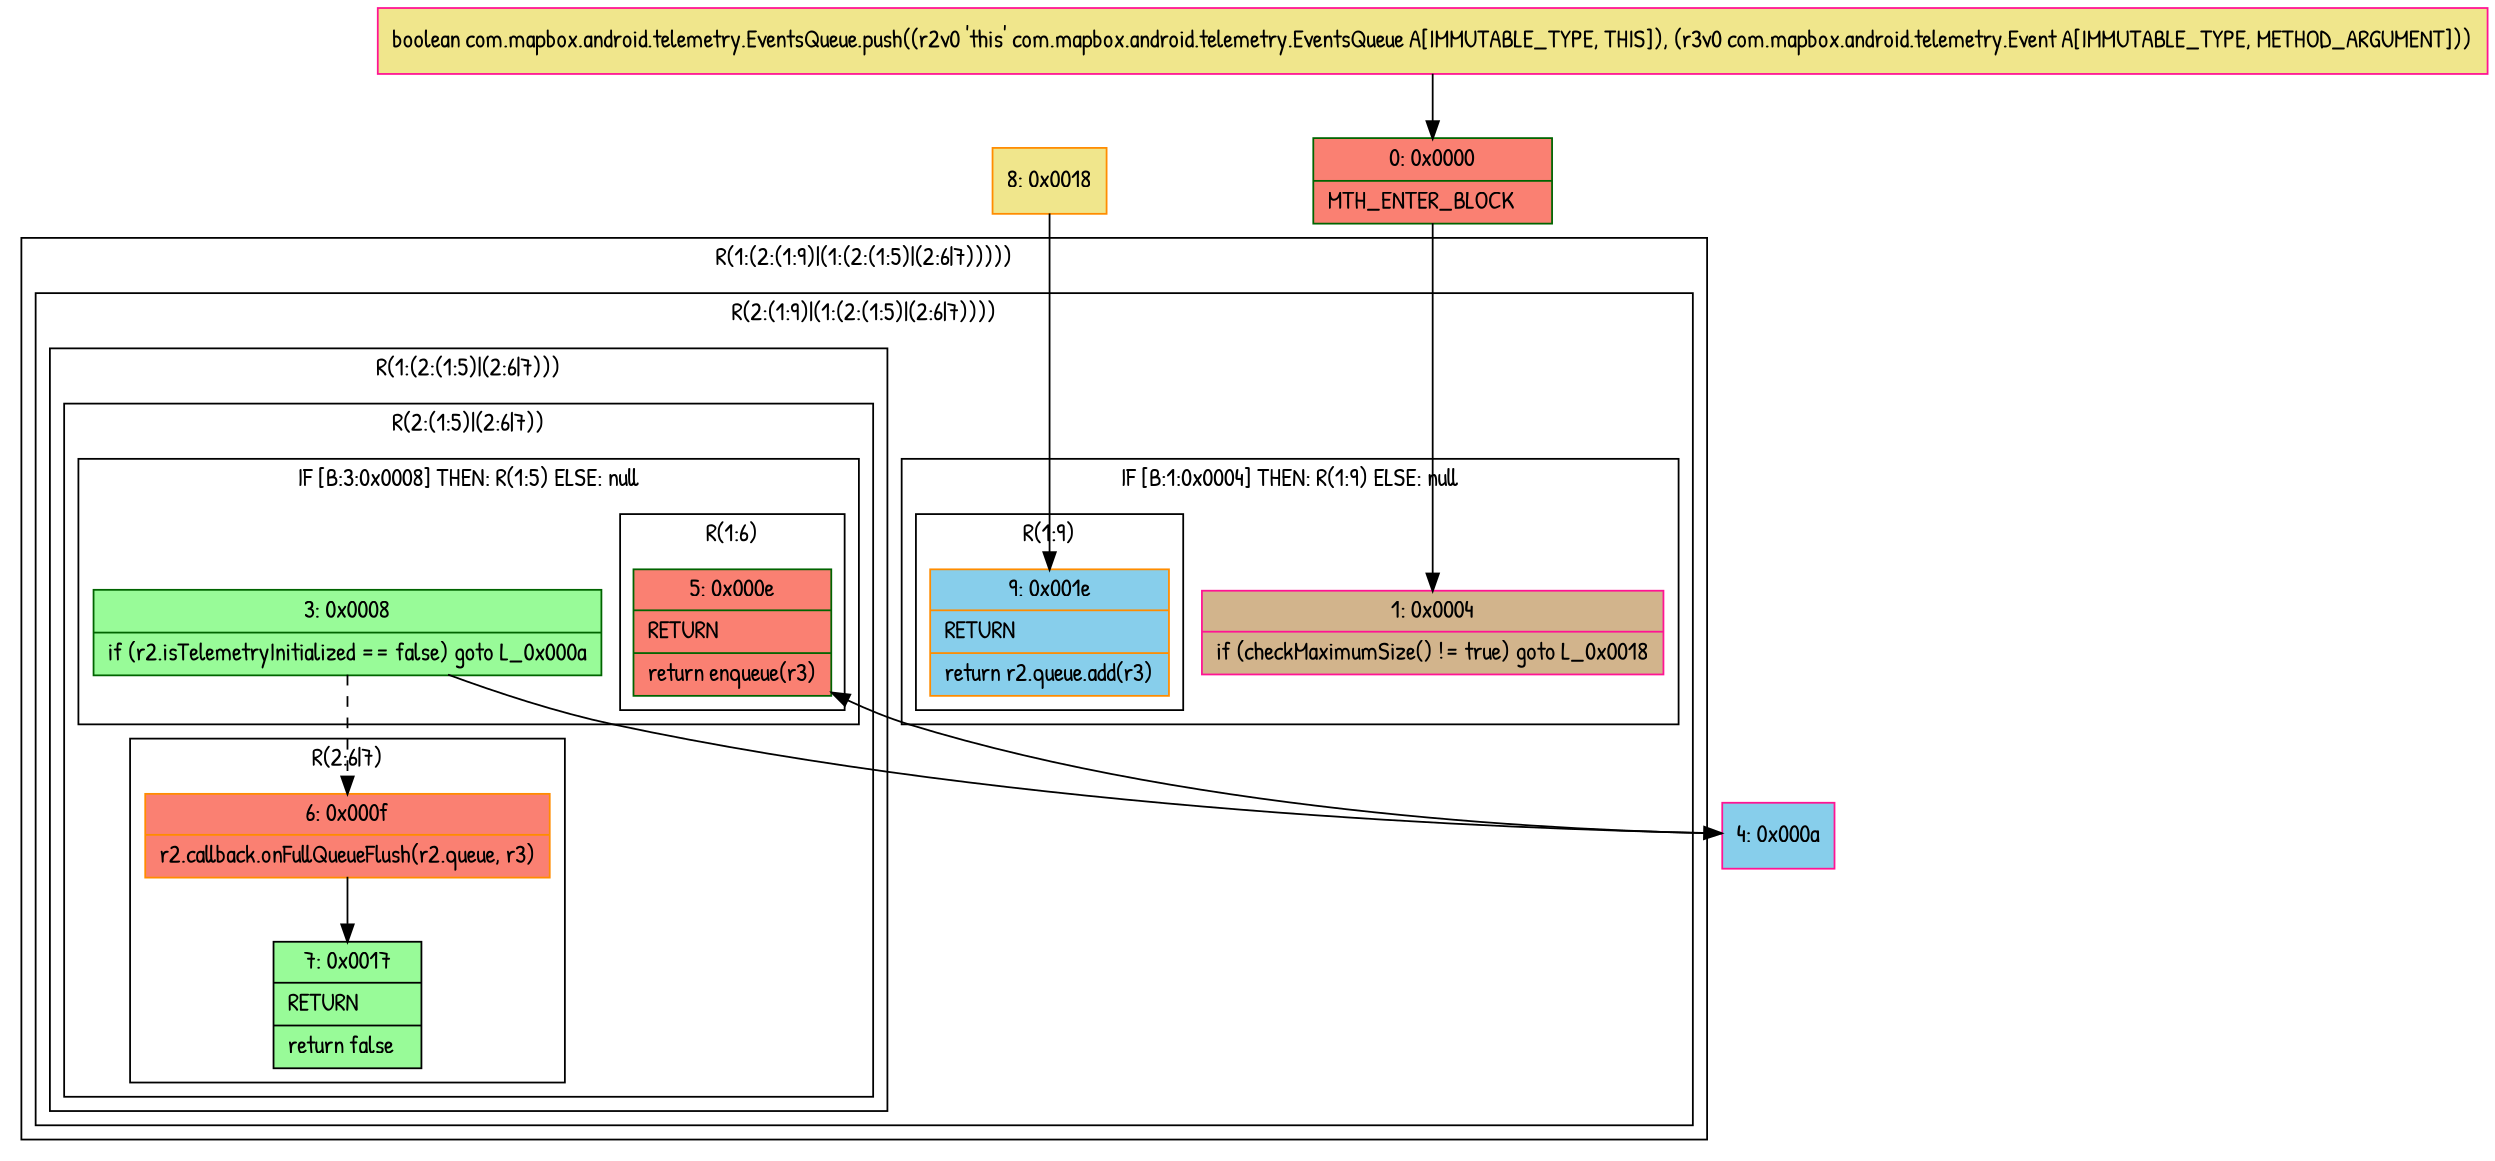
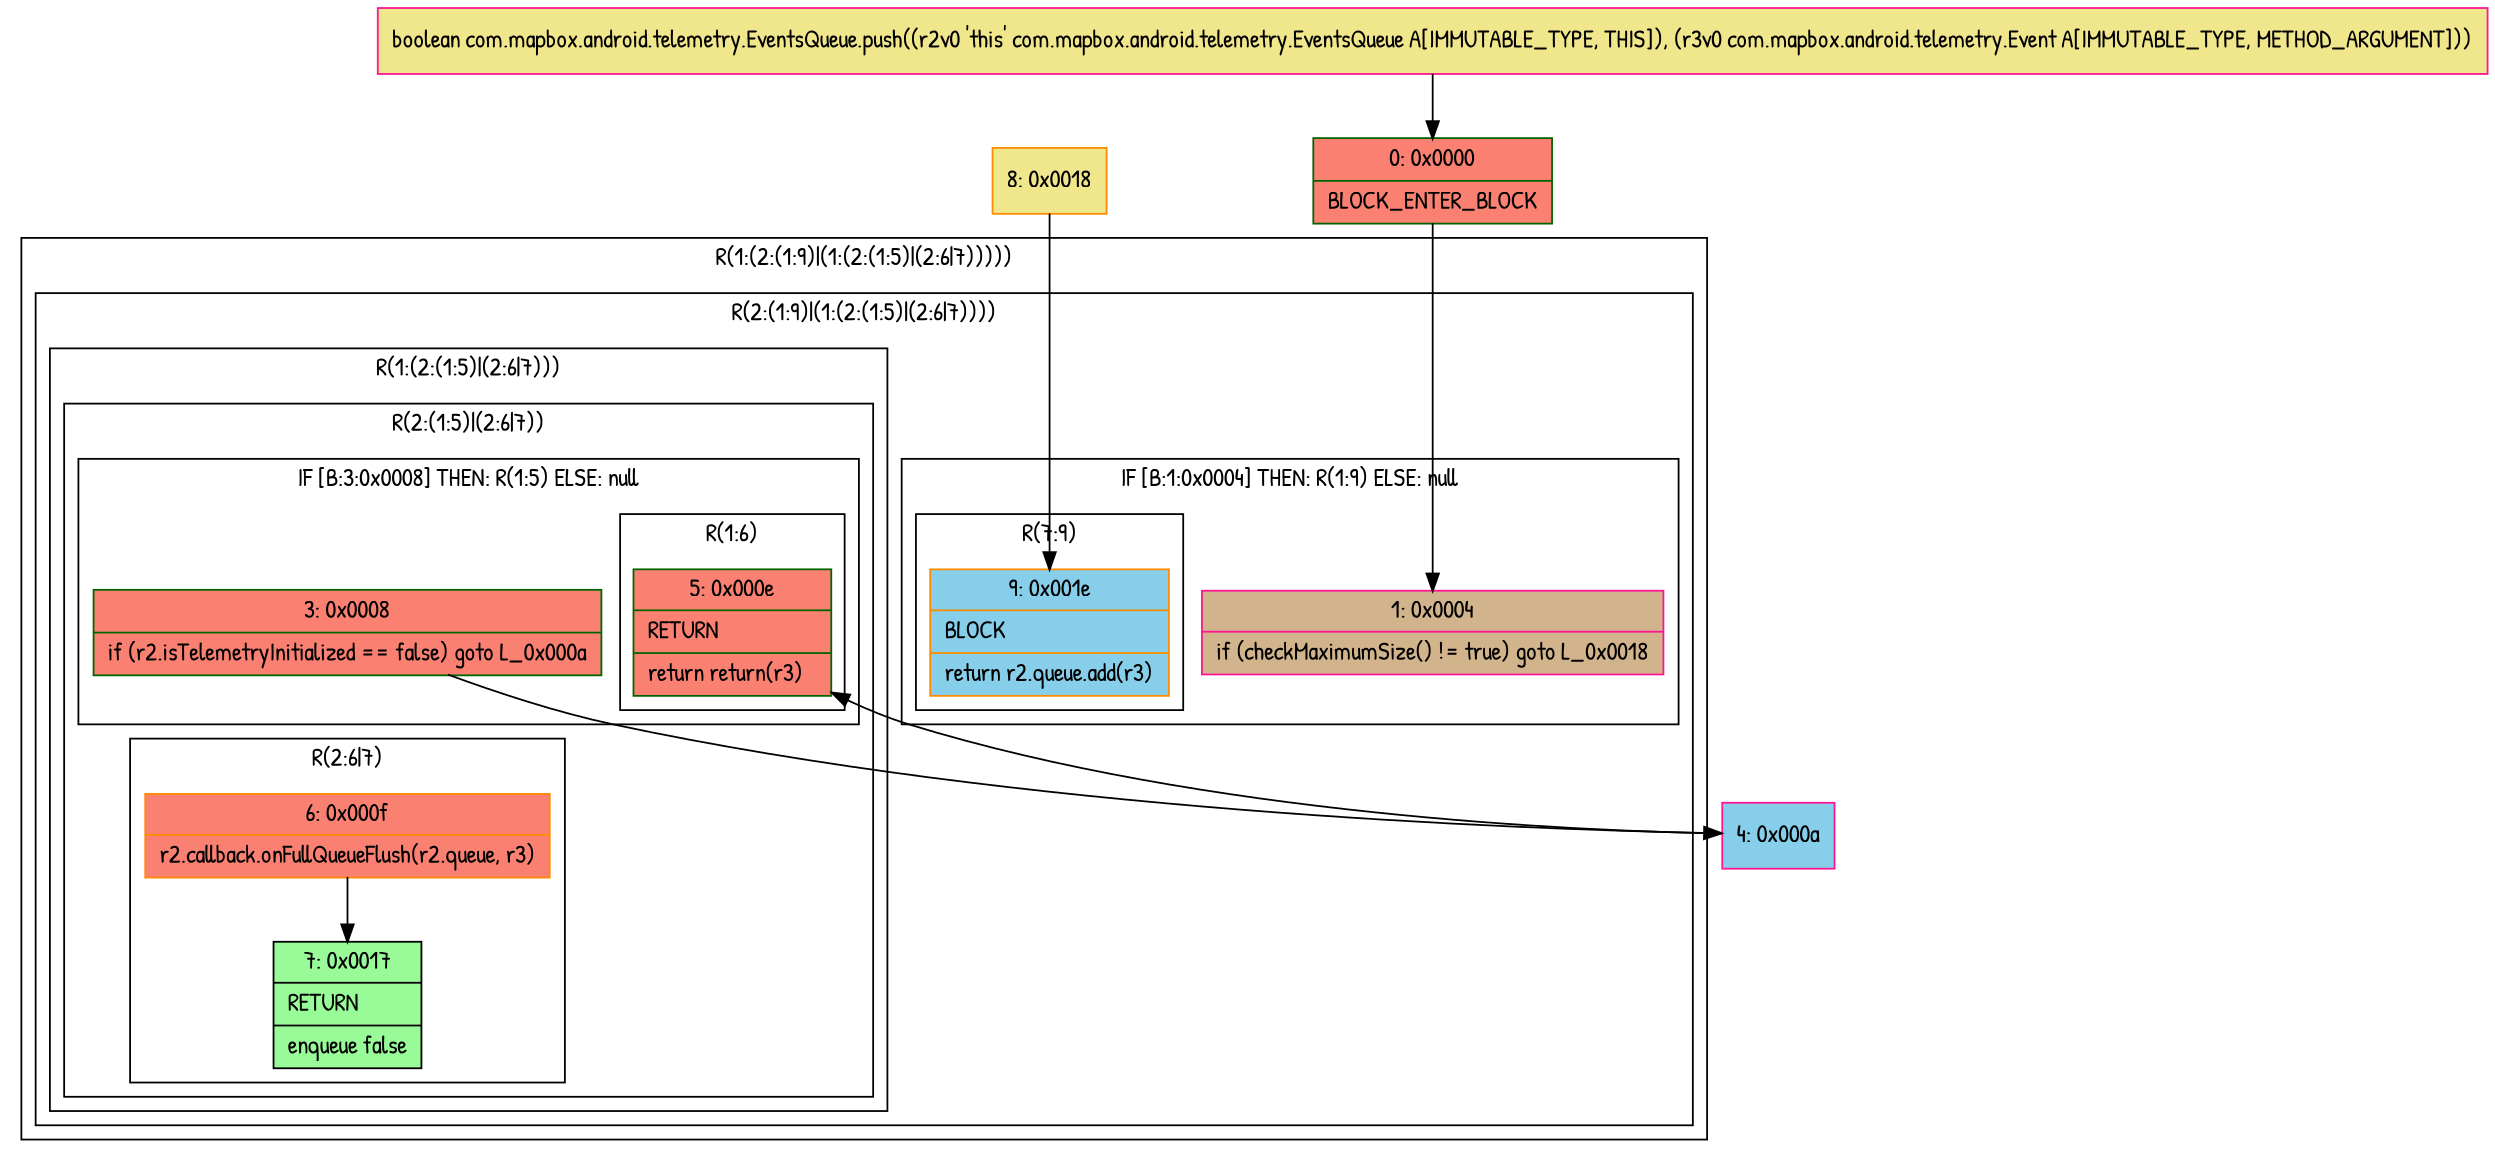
  digraph {
    fontname="Patrick Hand"
    node [color=darkorange fillcolor=salmon fontname="Patrick Hand" shape=record style=filled]
    edge [fontname="Patrick Hand"]
-   n1 [fillcolor=skyblue label="{9\:\ 0x001e|RETURN\l|return r2.queue.add(r3)\l}"]
+   n1 [fillcolor=skyblue label="{9\:\ 0x001e|BLOCK\l|return r2.queue.add(r3)\l}"]
    n2 [color=deeppink fillcolor=tan label="{1\:\ 0x0004|if (checkMaximumSize() != true) goto L_0x0018\l}"]
-   n3 [color=darkgreen label="{5\:\ 0x000e|RETURN\l|return enqueue(r3)\l}"]
-   n4 [color=darkgreen fillcolor=palegreen label="{3\:\ 0x0008|if (r2.isTelemetryInitialized == false) goto L_0x000a\l}"]
+   n3 [color=darkgreen label="{5\:\ 0x000e|RETURN\l|return return(r3)\l}"]
+   n4 [color=darkgreen label="{3\:\ 0x0008|if (r2.isTelemetryInitialized == false) goto L_0x000a\l}"]
    n5 [label="{6\:\ 0x000f|r2.callback.onFullQueueFlush(r2.queue, r3)\l}"]
-   n6 [color=black fillcolor=palegreen label="{7\:\ 0x0017|RETURN\l|return false\l}"]
+   n6 [color=black fillcolor=palegreen label="{7\:\ 0x0017|RETURN\l|enqueue false\l}"]
    n7 [color=deeppink fillcolor=skyblue label="{4\:\ 0x000a}"]
    n8 [fillcolor=khaki label="{8\:\ 0x0018}"]
-   n9 [color=darkgreen label="{0\:\ 0x0000|MTH_ENTER_BLOCK\l}"]
+   n9 [color=darkgreen label="{0\:\ 0x0000|BLOCK_ENTER_BLOCK\l}"]
    n10 [color=deeppink fillcolor=khaki label="{boolean com.mapbox.android.telemetry.EventsQueue.push((r2v0 'this' com.mapbox.android.telemetry.EventsQueue A[IMMUTABLE_TYPE, THIS]), (r3v0 com.mapbox.android.telemetry.Event A[IMMUTABLE_TYPE, METHOD_ARGUMENT])) }"]
    subgraph cluster_1 {
      label="R(1:(2:(1:9)|(1:(2:(1:5)|(2:6|7)))))"
      subgraph cluster_2 {
        label="R(2:(1:9)|(1:(2:(1:5)|(2:6|7))))"
        subgraph cluster_3 {
          label="IF [B:1:0x0004] THEN: R(1:9) ELSE: null"
          n2
          subgraph cluster_4 {
-           label="R(1:9)"
+           label="R(7:9)"
            n1
          }
        }
        subgraph cluster_5 {
          label="R(1:(2:(1:5)|(2:6|7)))"
          subgraph cluster_6 {
            label="R(2:(1:5)|(2:6|7))"
            subgraph cluster_7 {
              label="IF [B:3:0x0008] THEN: R(1:5) ELSE: null"
              n4
              subgraph cluster_8 {
                label="R(1:6)"
                n3
              }
            }
            subgraph cluster_9 {
              label="R(2:6|7)"
              n5
              n6
            }
          }
        }
      }
    }
-   n4 -> n5 [style=dashed]
    n4 -> n7
    n5 -> n6
    n7 -> n3
    n8 -> n1
    n9 -> n2
    n10 -> n9
  }
